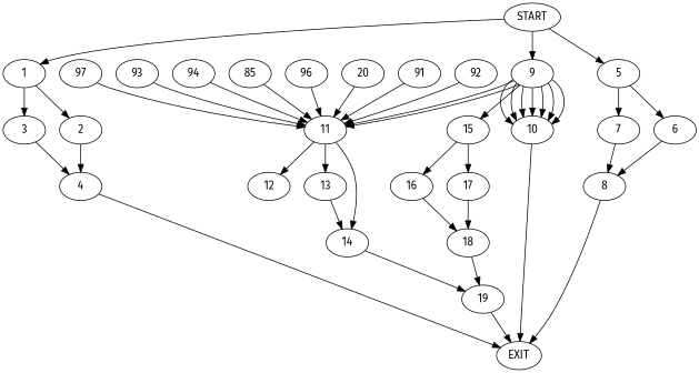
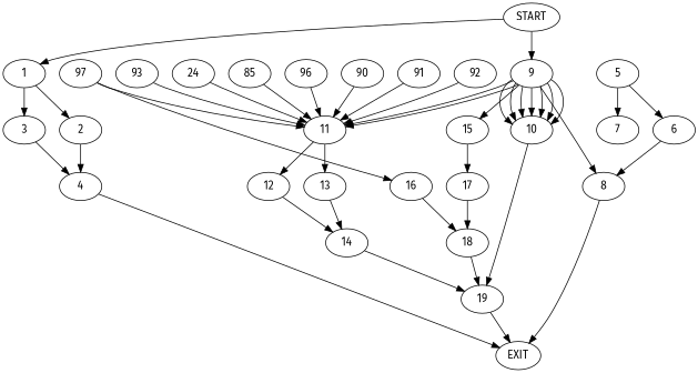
  digraph {
    fontname="Fira Sans"
    node [fontname="Fira Sans"]
    edge [fontname="Fira Sans"]
    n1 [label=START]
    1
    5
    9
    2
    3
    6
    7
    10
    11
    15
    4
    n13 [label=EXIT]
    8
    19
    12
    13
    16
    17
    14
    18
-   90 [label=20]
+   90
    91
    92
    93
-   94
+   94 [label=24]
    n27 [label=85]
    96
    97
    n1 -> 1
-   n1 -> 5 [tailport=s2]
    n1 -> 9
    1 -> 2
    1 -> 3
    5 -> 6
    5 -> 7
    9 -> 10
    9 -> 10 [tailport=s2]
    9 -> 10 [tailport=s3]
    9 -> 10 [tailport=s4]
    9 -> 10 [tailport=s5]
    9 -> 10 [tailport=s6]
    9 -> 10 [tailport=s7]
    9 -> 11 [tailport=s8]
    9 -> 11 [tailport=s9]
    9 -> 15
    2 -> 4
    3 -> 4
    6 -> 8
-   7 -> 8
-   10 -> n13
+   9 -> 8
+   10 -> 19
    11 -> 12
    11 -> 13
-   15 -> 16
+   97 -> 16
    15 -> 17
    4 -> n13
    8 -> n13
    19 -> n13
-   11 -> 14
+   12 -> 14
    13 -> 14
    16 -> 18
    17 -> 18
    14 -> 19
    18 -> 19
    90 -> 11
    91 -> 11
    92 -> 11
    93 -> 11
    94 -> 11
    n27 -> 11
    96 -> 11
    97 -> 11
  }
